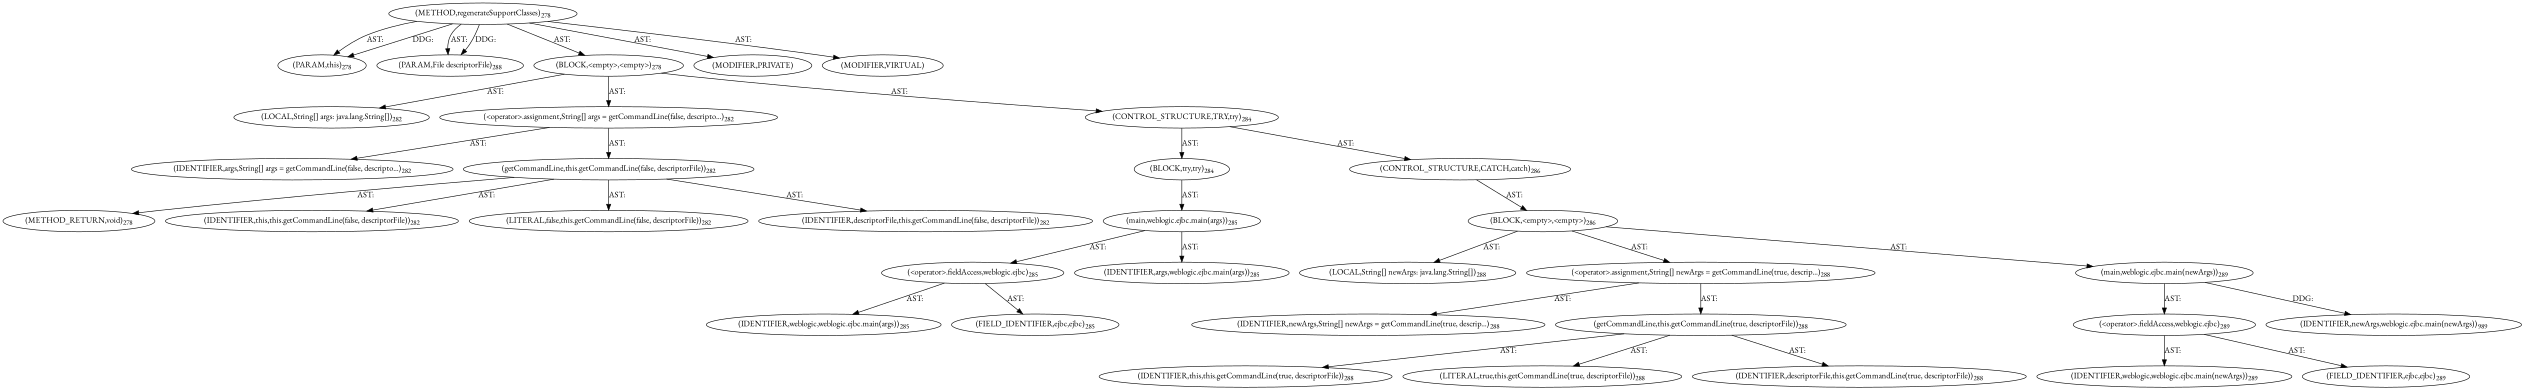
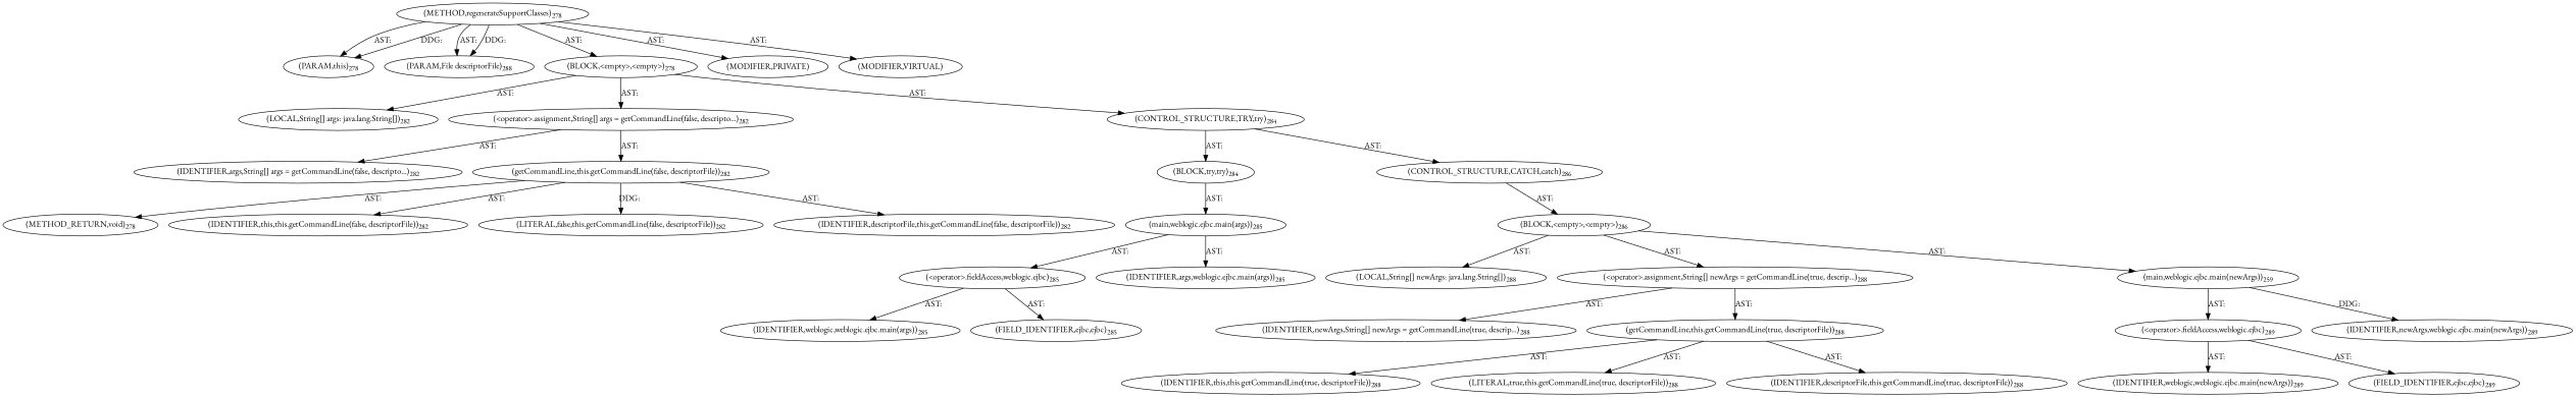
  digraph {
    fontname="EB Garamond"
    node [fontname="EB Garamond"]
    edge [fontname="EB Garamond"]
    n1 [label=<(METHOD,regenerateSupportClasses)<SUB>278</SUB>>]
    n2 [label=<(PARAM,this)<SUB>278</SUB>>]
    n3 [label=<(PARAM,File descriptorFile)<SUB>288</SUB>>]
    n4 [label=<(BLOCK,&lt;empty&gt;,&lt;empty&gt;)<SUB>278</SUB>>]
    n5 [label=<(MODIFIER,PRIVATE)>]
    n6 [label=<(MODIFIER,VIRTUAL)>]
    n7 [label=<(LOCAL,String[] args: java.lang.String[])<SUB>282</SUB>>]
    n8 [label=<(&lt;operator&gt;.assignment,String[] args = getCommandLine(false, descripto...)<SUB>282</SUB>>]
    n9 [label=<(CONTROL_STRUCTURE,TRY,try)<SUB>284</SUB>>]
    n10 [label=<(METHOD_RETURN,void)<SUB>278</SUB>>]
    n11 [label=<(IDENTIFIER,args,String[] args = getCommandLine(false, descripto...)<SUB>282</SUB>>]
    n12 [label=<(getCommandLine,this.getCommandLine(false, descriptorFile))<SUB>282</SUB>>]
    n13 [label=<(BLOCK,try,try)<SUB>284</SUB>>]
    n14 [label=<(CONTROL_STRUCTURE,CATCH,catch)<SUB>286</SUB>>]
    n15 [label=<(IDENTIFIER,this,this.getCommandLine(false, descriptorFile))<SUB>282</SUB>>]
    n16 [label=<(LITERAL,false,this.getCommandLine(false, descriptorFile))<SUB>282</SUB>>]
    n17 [label=<(IDENTIFIER,descriptorFile,this.getCommandLine(false, descriptorFile))<SUB>282</SUB>>]
    n18 [label=<(main,weblogic.ejbc.main(args))<SUB>285</SUB>>]
    n19 [label=<(BLOCK,&lt;empty&gt;,&lt;empty&gt;)<SUB>286</SUB>>]
    n20 [label=<(&lt;operator&gt;.fieldAccess,weblogic.ejbc)<SUB>285</SUB>>]
    n21 [label=<(IDENTIFIER,args,weblogic.ejbc.main(args))<SUB>285</SUB>>]
    n22 [label=<(IDENTIFIER,weblogic,weblogic.ejbc.main(args))<SUB>285</SUB>>]
    n23 [label=<(FIELD_IDENTIFIER,ejbc,ejbc)<SUB>285</SUB>>]
    n24 [label=<(LOCAL,String[] newArgs: java.lang.String[])<SUB>288</SUB>>]
    n25 [label=<(&lt;operator&gt;.assignment,String[] newArgs = getCommandLine(true, descrip...)<SUB>288</SUB>>]
-   n26 [label=<(main,weblogic.ejbc.main(newArgs))<SUB>289</SUB>>]
+   n26 [label=<(main,weblogic.ejbc.main(newArgs))<SUB>259</SUB>>]
    n27 [label=<(IDENTIFIER,newArgs,String[] newArgs = getCommandLine(true, descrip...)<SUB>288</SUB>>]
    n28 [label=<(getCommandLine,this.getCommandLine(true, descriptorFile))<SUB>288</SUB>>]
    n29 [label=<(&lt;operator&gt;.fieldAccess,weblogic.ejbc)<SUB>289</SUB>>]
-   n30 [label=<(IDENTIFIER,newArgs,weblogic.ejbc.main(newArgs))<SUB>989</SUB>>]
+   n30 [label=<(IDENTIFIER,newArgs,weblogic.ejbc.main(newArgs))<SUB>289</SUB>>]
    n31 [label=<(IDENTIFIER,this,this.getCommandLine(true, descriptorFile))<SUB>288</SUB>>]
    n32 [label=<(LITERAL,true,this.getCommandLine(true, descriptorFile))<SUB>288</SUB>>]
    n33 [label=<(IDENTIFIER,descriptorFile,this.getCommandLine(true, descriptorFile))<SUB>288</SUB>>]
    n34 [label=<(IDENTIFIER,weblogic,weblogic.ejbc.main(newArgs))<SUB>289</SUB>>]
    n35 [label=<(FIELD_IDENTIFIER,ejbc,ejbc)<SUB>289</SUB>>]
    n1 -> n2 [label="AST: "]
    n1 -> n2 [label="DDG: "]
    n1 -> n3 [label="AST: "]
    n1 -> n3 [label="DDG: "]
    n1 -> n4 [label="AST: "]
    n1 -> n5 [label="AST: "]
    n1 -> n6 [label="AST: "]
    n4 -> n7 [label="AST: "]
    n4 -> n8 [label="AST: "]
    n4 -> n9 [label="AST: "]
    n8 -> n11 [label="AST: "]
    n8 -> n12 [label="AST: "]
    n9 -> n13 [label="AST: "]
    n9 -> n14 [label="AST: "]
    n12 -> n10 [label="AST: "]
    n12 -> n15 [label="AST: "]
-   n12 -> n16 [label="AST: "]
+   n12 -> n16 [label="DDG: "]
    n12 -> n17 [label="AST: "]
    n13 -> n18 [label="AST: "]
    n14 -> n19 [label="AST: "]
    n18 -> n20 [label="AST: "]
    n18 -> n21 [label="AST: "]
    n19 -> n24 [label="AST: "]
    n19 -> n25 [label="AST: "]
    n19 -> n26 [label="AST: "]
    n20 -> n22 [label="AST: "]
    n20 -> n23 [label="AST: "]
    n25 -> n27 [label="AST: "]
    n25 -> n28 [label="AST: "]
    n26 -> n29 [label="AST: "]
    n26 -> n30 [label="DDG: "]
    n28 -> n31 [label="AST: "]
    n28 -> n32 [label="AST: "]
    n28 -> n33 [label="AST: "]
    n29 -> n34 [label="AST: "]
    n29 -> n35 [label="AST: "]
  }
